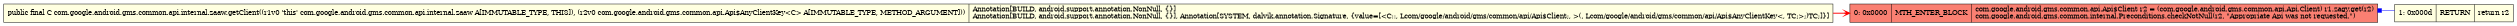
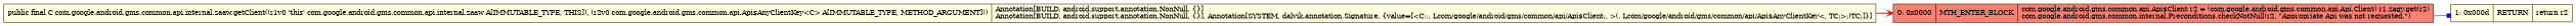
  digraph {
    rankdir=LR
    node [shape=record style=filled fillcolor=lightyellow]
    n1 [label="{0\:\ 0x0000|MTH_ENTER_BLOCK\l|com.google.android.gms.common.api.Api$Client r2 = (com.google.android.gms.common.api.Api.Client) r1.zagy.get(r2)\lcom.google.android.gms.common.internal.Preconditions.checkNotNull(r2, \"Appropriate Api was not requested.\")\l}" fillcolor=salmon]
    n2 [label="{1\:\ 0x000d|RETURN\l|return r2\l}"]
    n3 [label="{public final C com.google.android.gms.common.api.internal.zaaw.getClient((r1v0 'this' com.google.android.gms.common.api.internal.zaaw A[IMMUTABLE_TYPE, THIS]), (r2v0 com.google.android.gms.common.api.Api$AnyClientKey\<C\> A[IMMUTABLE_TYPE, METHOD_ARGUMENT]))  | Annotation[BUILD, android.support.annotation.NonNull, \{\}]\lAnnotation[BUILD, android.support.annotation.NonNull, \{\}], Annotation[SYSTEM, dalvik.annotation.Signature, \{value=[\<C::, Lcom\/google\/android\/gms\/common\/api\/Api$Client;, \>(, Lcom\/google\/android\/gms\/common\/api\/Api$AnyClientKey\<, TC;\>;)TC;]\}]\l}"]
-   n2 -> n1 [color=blue style=solid arrowhead=box]
+   n1 -> n2 [color=blue style=solid arrowhead=box]
    n3 -> n1 [color=red style=bold arrowhead=vee]
  }
